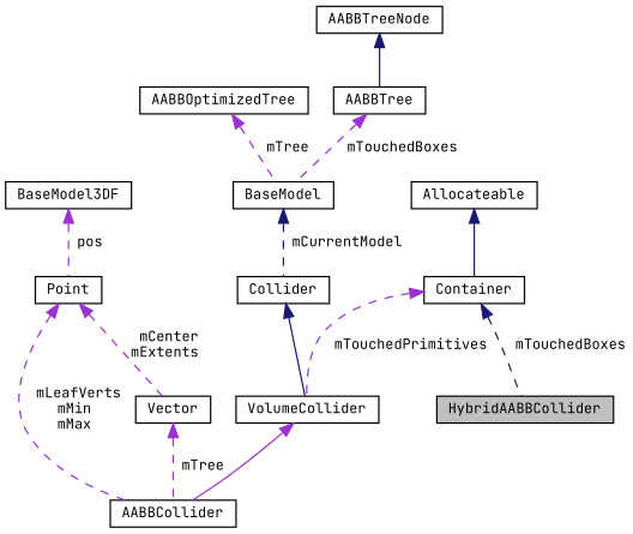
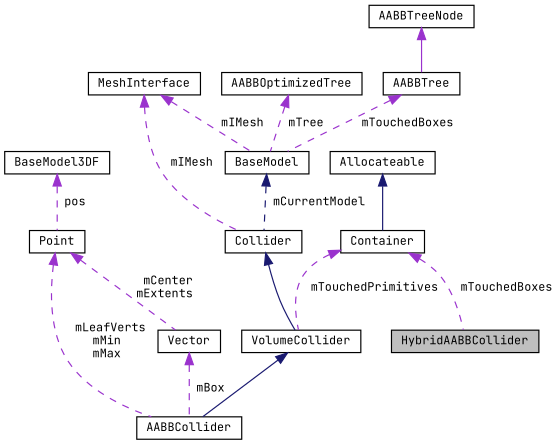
  digraph {
    fontname="JetBrains Mono"
    node [color=black fillcolor=white fontname="JetBrains Mono" fontsize=10 shape=record style=filled]
    edge [color=darkorchid3 dir=back fontname="JetBrains Mono" fontsize=10 labelfontname=Helvetica labelfontsize=10 style=dashed]
    n1 [fillcolor=grey75 fontcolor=black height=0.2 label=HybridAABBCollider width=0.4]
    n2 [height=0.2 label=AABBCollider width=0.4]
    n3 [height=0.2 label=VolumeCollider width=0.4]
    n4 [height=0.2 label=Collider width=0.4]
+   n5 [height=0.2 label=MeshInterface width=0.4]
    n6 [height=0.2 label=BaseModel width=0.4]
    n7 [height=0.2 label=AABBOptimizedTree width=0.4]
    n8 [height=0.2 label=AABBTree width=0.4]
    n9 [height=0.2 label=AABBTreeNode width=0.4]
    n10 [height=0.2 label=Point width=0.4]
    n11 [height=0.2 label=Vector width=0.4]
    n12 [height=0.2 label=BaseModel3DF width=0.4]
    n13 [height=0.2 label=Container width=0.4]
    n14 [height=0.2 label=Allocateable width=0.4]
-   n3 -> n2 [style=solid]
+   n3 -> n2 [color=midnightblue style=solid]
    n4 -> n3 [color=midnightblue style=solid]
+   n5 -> n4 [label=" mIMesh"]
+   n5 -> n6 [label=" mIMesh"]
    n6 -> n4 [color=midnightblue label=" mCurrentModel"]
    n7 -> n6 [label=" mTree"]
    n8 -> n6 [label=" mTouchedBoxes"]
-   n9 -> n8 [color=midnightblue style=solid]
+   n9 -> n8 [style=solid]
    n10 -> n2 [label=" mLeafVerts\nmMin\nmMax"]
    n10 -> n11 [label=" mCenter\nmExtents"]
-   n11 -> n2 [label=" mTree"]
+   n11 -> n2 [label=" mBox"]
    n12 -> n10 [label=" pos"]
-   n13 -> n1 [color=midnightblue label=" mTouchedBoxes"]
+   n13 -> n1 [label=" mTouchedBoxes"]
    n13 -> n3 [label=" mTouchedPrimitives"]
    n14 -> n13 [color=midnightblue style=solid]
  }
